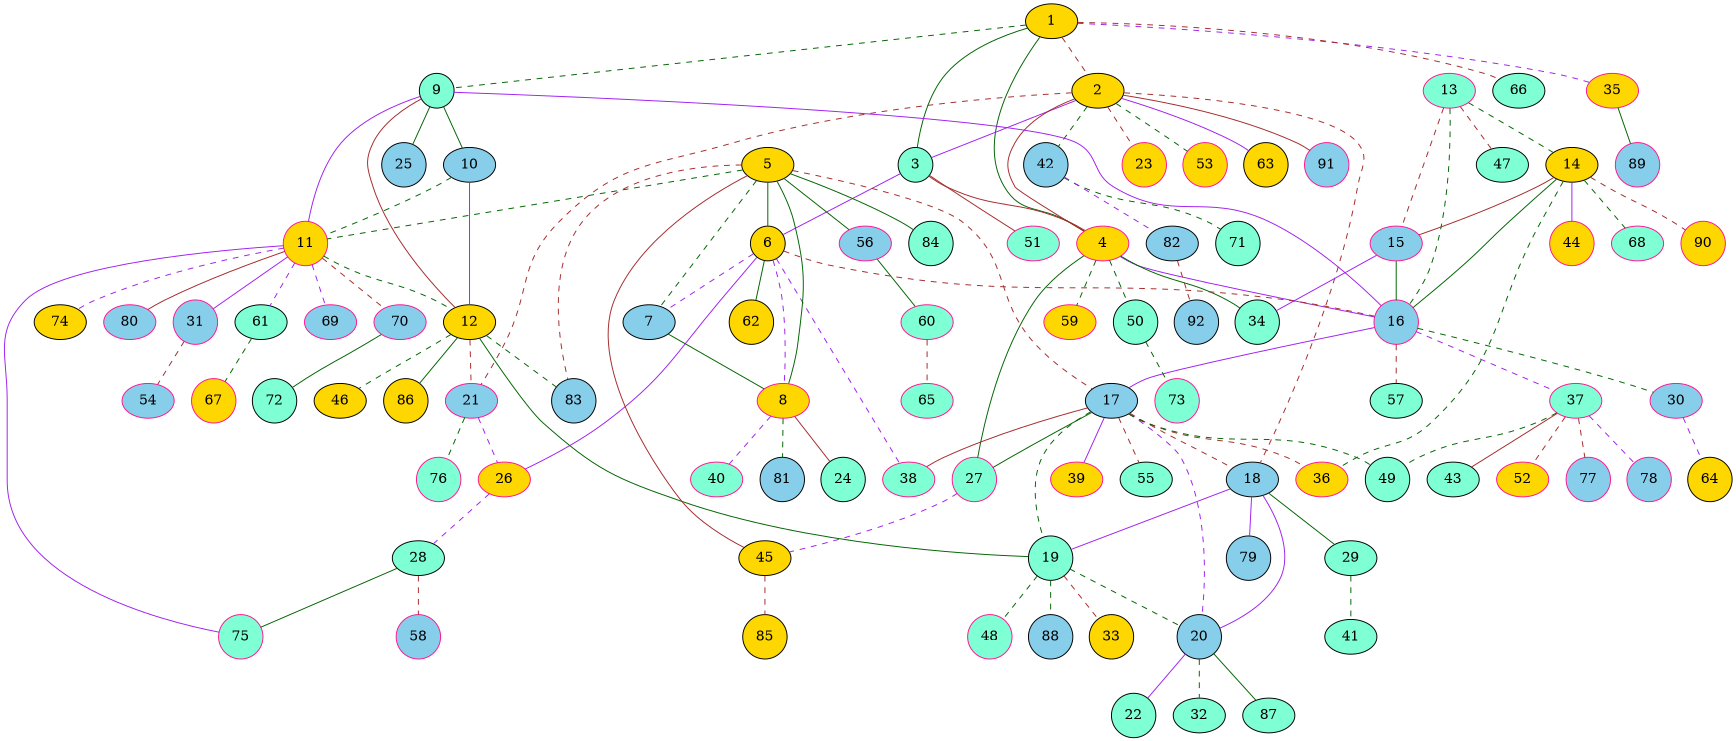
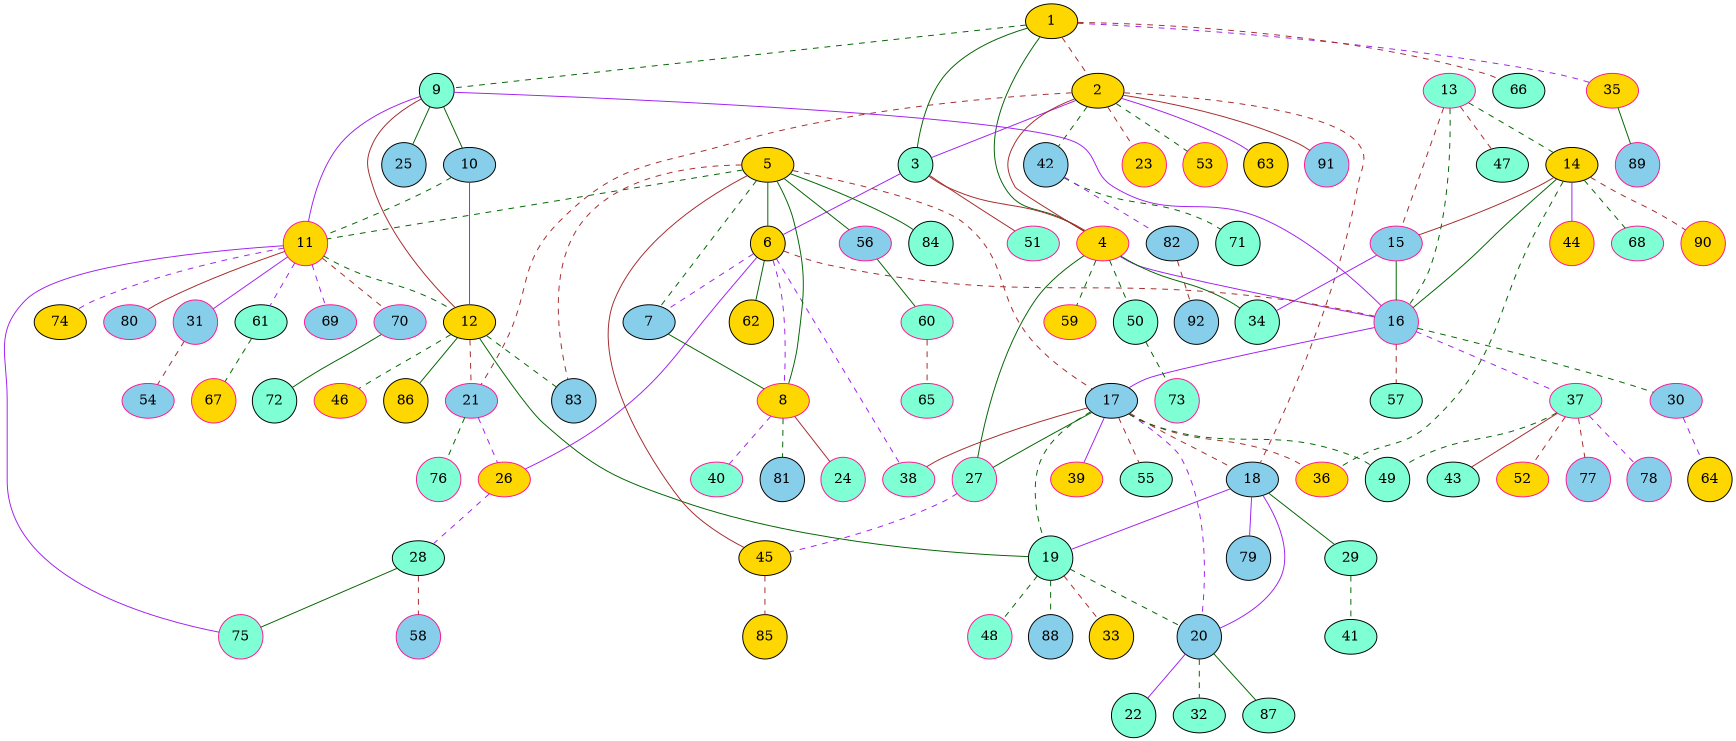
  graph {
    node [color=black fillcolor=aquamarine shape=ellipse style=filled]
    edge [color=darkgreen style=dashed]
    1 [fillcolor=gold]
    2 [fillcolor=gold]
    3 [shape=circle]
    4 [color=deeppink fillcolor=gold]
    9 [shape=circle]
    35 [color=deeppink fillcolor=gold]
    66
    18 [fillcolor=skyblue]
    21 [color=deeppink fillcolor=skyblue]
    23 [color=deeppink fillcolor=gold shape=circle]
    42 [fillcolor=skyblue shape=circle]
    53 [color=deeppink fillcolor=gold shape=circle]
    63 [fillcolor=gold shape=circle]
    91 [color=deeppink fillcolor=skyblue shape=circle]
    6 [fillcolor=gold shape=circle]
    51 [color=deeppink]
    16 [color=deeppink fillcolor=skyblue shape=circle]
    27 [color=deeppink shape=circle]
    34 [shape=circle]
    50 [shape=circle]
    59 [color=deeppink fillcolor=gold]
    11 [color=deeppink fillcolor=gold shape=circle]
    10 [fillcolor=skyblue]
    12 [fillcolor=gold]
    25 [fillcolor=skyblue shape=circle]
    89 [color=deeppink fillcolor=skyblue shape=circle]
    19 [shape=circle]
    20 [fillcolor=skyblue shape=circle]
    29
    79 [fillcolor=skyblue shape=circle]
    26 [color=deeppink fillcolor=gold]
    76 [color=deeppink shape=circle]
    71 [shape=circle]
    82 [fillcolor=skyblue]
    7 [fillcolor=skyblue]
    8 [color=deeppink fillcolor=gold]
    38 [color=deeppink]
    62 [fillcolor=gold shape=circle]
    17 [fillcolor=skyblue]
    30 [color=deeppink fillcolor=skyblue]
    37 [color=deeppink]
    57
    45 [fillcolor=gold]
    73 [color=deeppink shape=circle]
    5 [fillcolor=gold]
    56 [color=deeppink fillcolor=skyblue]
    83 [fillcolor=skyblue shape=circle]
    84 [shape=circle]
-   24 [shape=circle]
+   24 [color=deeppink shape=circle]
    40 [color=deeppink]
    81 [fillcolor=skyblue shape=circle]
    31 [color=deeppink fillcolor=skyblue shape=circle]
    61
    69 [color=deeppink fillcolor=skyblue]
    70 [color=deeppink fillcolor=skyblue]
    74 [fillcolor=gold]
    75 [color=deeppink shape=circle]
    80 [color=deeppink fillcolor=skyblue]
    36 [color=deeppink fillcolor=gold]
    39 [color=deeppink fillcolor=gold]
    49 [shape=circle]
    55
    85 [fillcolor=gold shape=circle]
    60 [color=deeppink]
    28
-   46 [fillcolor=gold]
+   46 [color=deeppink fillcolor=gold]
    86 [fillcolor=gold shape=circle]
    54 [color=deeppink fillcolor=skyblue]
    67 [color=deeppink fillcolor=gold shape=circle]
    72 [shape=circle]
    33 [fillcolor=gold shape=circle]
    48 [color=deeppink shape=circle]
    88 [fillcolor=skyblue shape=circle]
    13 [color=deeppink]
    14 [fillcolor=gold]
    15 [color=deeppink fillcolor=skyblue]
    47
    44 [color=deeppink fillcolor=gold shape=circle]
    68 [color=deeppink]
    90 [color=deeppink fillcolor=gold shape=circle]
    64 [fillcolor=gold shape=circle]
    43
    52 [color=deeppink fillcolor=gold]
    77 [color=deeppink fillcolor=skyblue shape=circle]
    78 [color=deeppink fillcolor=skyblue shape=circle]
    22 [shape=circle]
    32
    87
    41
    58 [color=deeppink fillcolor=skyblue shape=circle]
    92 [fillcolor=skyblue shape=circle]
    65 [color=deeppink]
    1 -- 2 [color=brown]
    1 -- 3 [style=solid]
    1 -- 4 [style=solid]
    1 -- 9
    1 -- 35 [color=purple]
    1 -- 66 [color=brown]
    2 -- 3 [color=purple style=solid]
    2 -- 4 [color=brown style=solid]
    2 -- 18 [color=brown]
    2 -- 21 [color=brown]
    2 -- 23 [color=brown]
    2 -- 42
    2 -- 53
    2 -- 63 [color=purple style=solid]
    2 -- 91 [color=brown style=solid]
    3 -- 4 [color=brown style=solid]
    3 -- 6 [color=purple style=solid]
    3 -- 51 [color=brown style=solid]
    4 -- 16 [color=purple style=solid]
    4 -- 27 [style=solid]
    4 -- 34 [style=solid]
    4 -- 50
    4 -- 59
    9 -- 16 [color=purple style=solid]
    9 -- 11 [color=purple style=solid]
    9 -- 10 [style=solid]
    9 -- 12 [color=brown style=solid]
    9 -- 25 [style=solid]
    35 -- 89 [style=solid]
    18 -- 19 [color=purple style=solid]
    18 -- 20 [color=purple style=solid]
    18 -- 29 [style=solid]
    18 -- 79 [color=purple style=solid]
    21 -- 26 [color=purple]
    21 -- 76
    42 -- 71
    42 -- 82 [color=purple]
    6 -- 16 [color=brown]
    6 -- 26 [color=purple style=solid]
    6 -- 7 [color=purple]
    6 -- 8 [color=purple]
    6 -- 38 [color=purple]
    6 -- 62 [style=solid]
    16 -- 17 [color=purple style=solid]
    16 -- 30
    16 -- 37 [color=purple]
    16 -- 57 [color=brown]
    27 -- 45 [color=purple]
    50 -- 73
    11 -- 12
    11 -- 31 [color=purple style=solid]
    11 -- 61 [color=purple]
    11 -- 69 [color=purple]
    11 -- 70 [color=brown]
    11 -- 74 [color=purple]
    11 -- 75 [color=purple style=solid]
    11 -- 80 [color=brown style=solid]
    10 -- 11
    10 -- 12 [color=purple style=solid]
    12 -- 21 [color=brown]
    12 -- 19 [style=solid]
    12 -- 83
    12 -- 46
    12 -- 86 [style=solid]
    19 -- 20
    19 -- 33 [color=brown]
    19 -- 48
    19 -- 88
    20 -- 22 [color=purple style=solid]
    20 -- 32
    20 -- 87 [style=solid]
    29 -- 41
    26 -- 28 [color=purple]
    82 -- 92 [color=brown]
    7 -- 8 [style=solid]
    8 -- 24 [color=brown style=solid]
    8 -- 40 [color=purple]
    8 -- 81
    17 -- 18 [color=brown]
    17 -- 27 [style=solid]
    17 -- 19
    17 -- 20 [color=purple]
    17 -- 38 [color=brown style=solid]
    17 -- 36 [color=brown]
    17 -- 39 [color=purple style=solid]
    17 -- 49
    17 -- 55 [color=brown]
    30 -- 64 [color=purple]
    37 -- 49
    37 -- 43 [color=brown style=solid]
    37 -- 52 [color=brown]
    37 -- 77 [color=brown]
    37 -- 78 [color=purple]
    45 -- 85 [color=brown]
    5 -- 6 [style=solid]
    5 -- 11
    5 -- 7
    5 -- 8 [style=solid]
    5 -- 17 [color=brown]
    5 -- 45 [color=brown style=solid]
    5 -- 56 [style=solid]
    5 -- 83 [color=brown]
    5 -- 84 [style=solid]
    56 -- 60 [style=solid]
    31 -- 54 [color=brown]
    61 -- 67
    70 -- 72 [style=solid]
    60 -- 65 [color=brown]
    28 -- 75 [style=solid]
    28 -- 58 [color=brown]
    13 -- 16
    13 -- 14
    13 -- 15 [color=brown]
    13 -- 47 [color=brown]
    14 -- 16 [style=solid]
    14 -- 36
    14 -- 15 [color=brown style=solid]
    14 -- 44 [color=purple style=solid]
    14 -- 68
    14 -- 90 [color=brown]
    15 -- 16 [style=solid]
    15 -- 34 [color=purple style=solid]
  }
